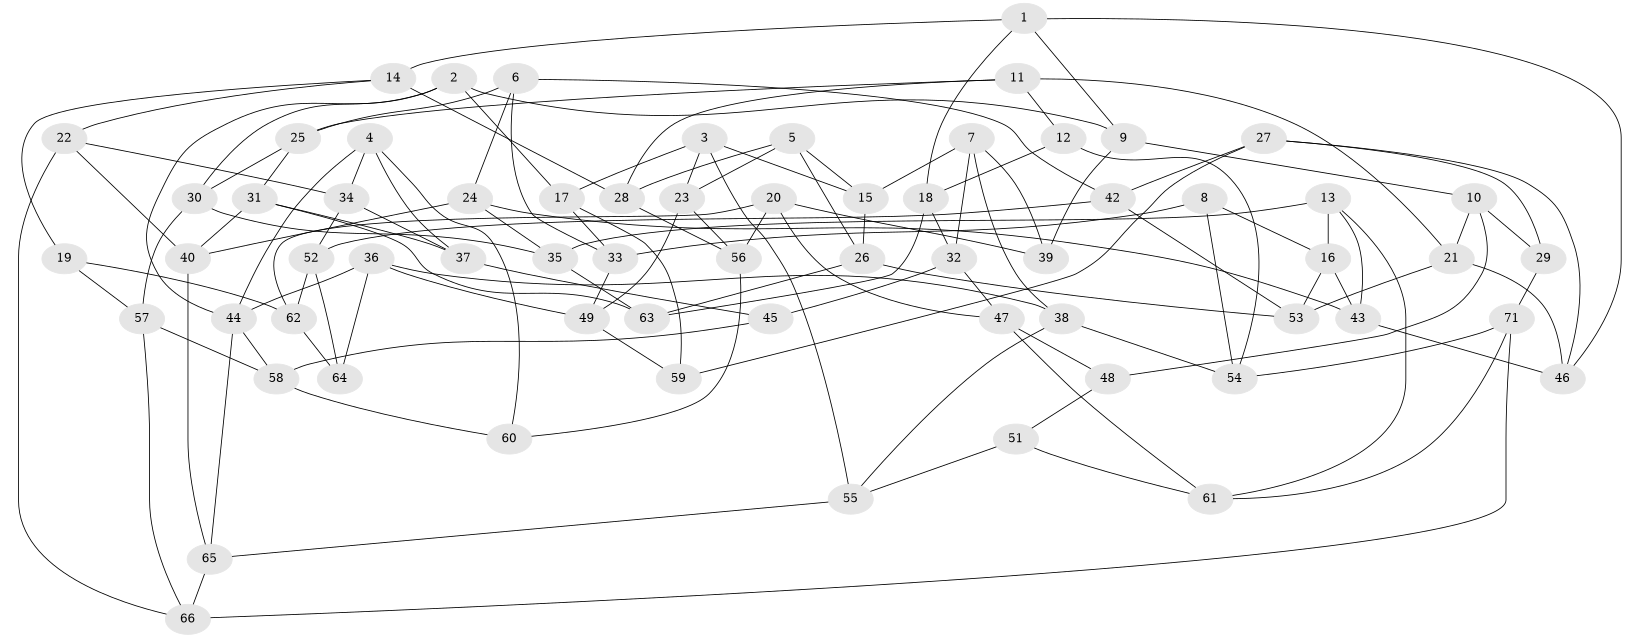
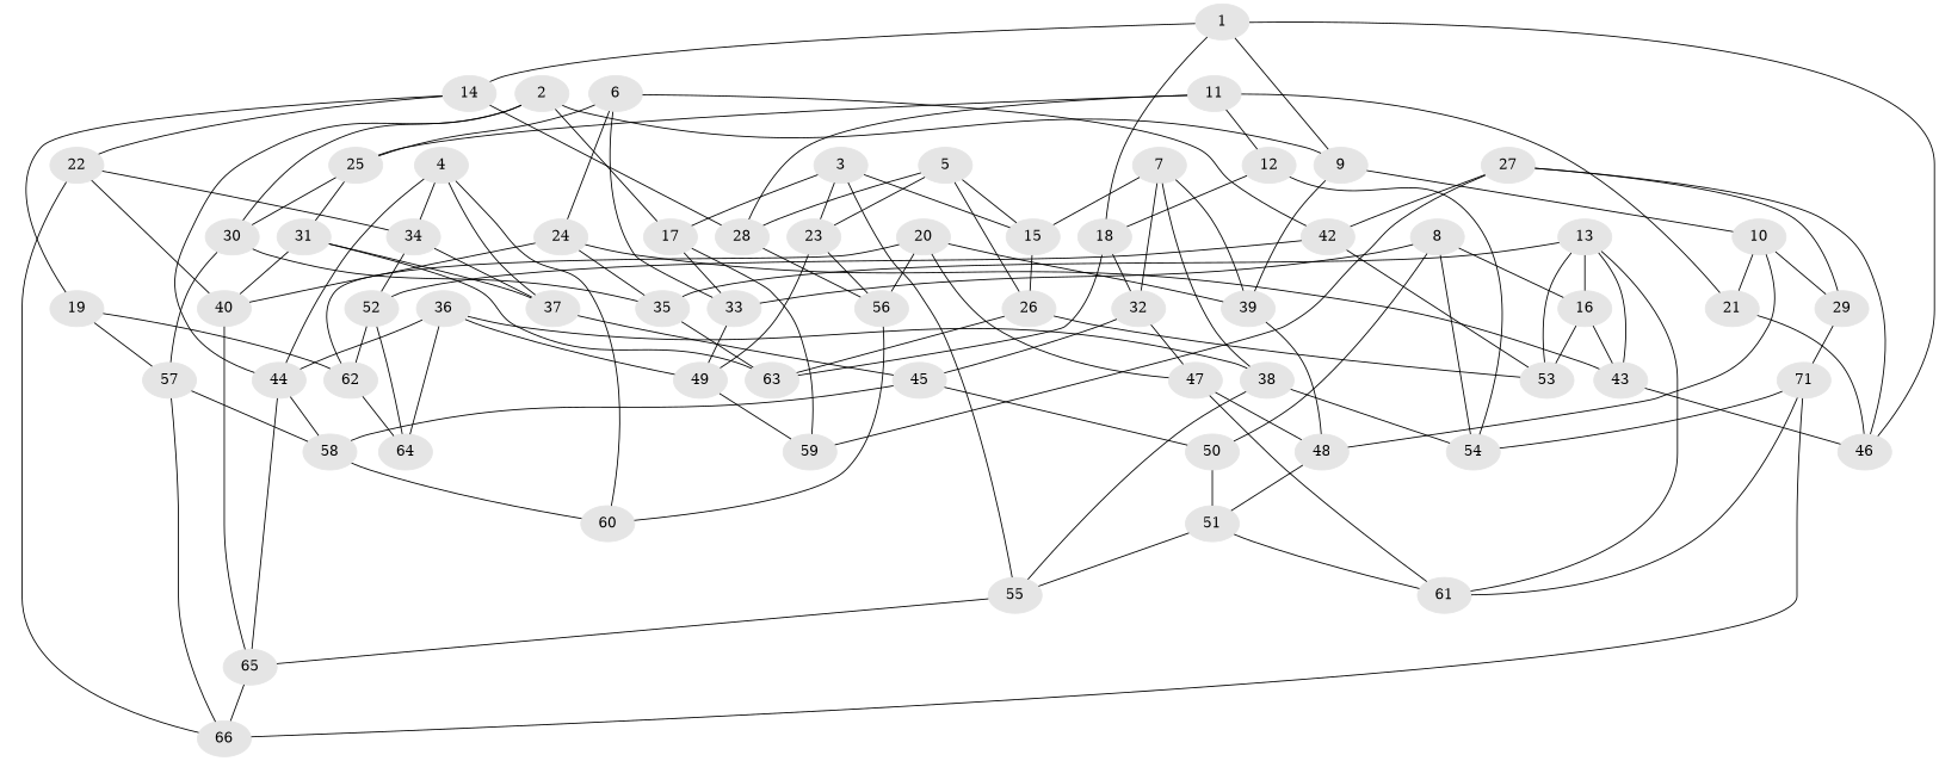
  graph {
    node [color=gray90 style=filled]
    1
    9
    14
    18
    46
    39
    10
    28
    19
    22
    32
    63
    2
    17
    30
    44
    59
    33
    35
    57
    65
    58
    3
    15
    23
    55
    26
    56
    49
    4
    34
    37
    60
    52
    45
    5
    53
    6
    24
    25
    42
    43
    40
    31
    7
    38
    47
    54
    48
    8
    16
+   50
    51
    21
    29
    n56 [label=71]
    11
    12
    13
    61
    62
    66
    64
    20
    27
    36
    1 -- 9
    1 -- 14
    1 -- 18
    1 -- 46
    9 -- 39
    9 -- 10
    14 -- 28
    14 -- 19
    14 -- 22
    18 -- 32
    18 -- 63
+   39 -- 48
    10 -- 48
    10 -- 21
    10 -- 29
    28 -- 56
    19 -- 57
    19 -- 62
    22 -- 34
    22 -- 40
    22 -- 66
    32 -- 45
    32 -- 47
    2 -- 9
    2 -- 17
    2 -- 30
    2 -- 44
    17 -- 59
    17 -- 33
    30 -- 35
    30 -- 57
    44 -- 65
    44 -- 58
    33 -- 49
    35 -- 63
    57 -- 58
    57 -- 66
    65 -- 66
    58 -- 60
    3 -- 17
    3 -- 15
    3 -- 23
    3 -- 55
    15 -- 26
    23 -- 56
    23 -- 49
    55 -- 65
    26 -- 63
    26 -- 53
    56 -- 60
    49 -- 59
    4 -- 44
    4 -- 34
    4 -- 37
    4 -- 60
    34 -- 37
    34 -- 52
    37 -- 45
    52 -- 62
    52 -- 64
    45 -- 58
+   45 -- 50
    5 -- 28
    5 -- 15
    5 -- 23
    5 -- 26
    6 -- 33
    6 -- 24
    6 -- 25
    6 -- 42
    24 -- 35
    24 -- 43
    24 -- 40
    25 -- 30
    25 -- 31
    42 -- 52
    42 -- 53
    43 -- 46
    40 -- 65
    31 -- 63
    31 -- 37
    31 -- 40
    7 -- 39
    7 -- 32
    7 -- 15
    7 -- 38
    38 -- 55
    38 -- 54
    47 -- 48
    47 -- 61
    48 -- 51
    8 -- 33
    8 -- 54
    8 -- 16
+   8 -- 50
    16 -- 53
    16 -- 43
+   50 -- 51
    51 -- 55
    51 -- 61
    21 -- 46
-   21 -- 53
+   13 -- 53
    29 -- n56
    n56 -- 54
    n56 -- 61
    n56 -- 66
    11 -- 28
    11 -- 25
    11 -- 21
    11 -- 12
    12 -- 18
    12 -- 54
    13 -- 35
    13 -- 43
    13 -- 16
    13 -- 61
    62 -- 64
    20 -- 39
    20 -- 56
    20 -- 47
    20 -- 62
    27 -- 46
    27 -- 59
    27 -- 42
    27 -- 29
    36 -- 44
    36 -- 49
    36 -- 38
    36 -- 64
  }
